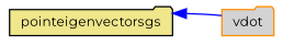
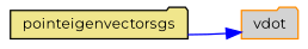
  digraph {
    rankdir=LR
    fontname=Montserrat
    node [fontname=Montserrat fontsize=10 shape=folder style=filled]
    n1 [color=black fillcolor=khaki fontcolor=black height=0.2 label=pointeigenvectorsgs width=0.4]
    n2 [color=darkorange height=0.2 label=vdot width=0.4 fillcolor=lightgrey]
-   n2 -> n1 [color=blue fontname=Montserrat fontsize=10 labelfontname=Helvetica labelfontsize=10 style=solid]
+   n1 -> n2 [color=blue fontname=Montserrat fontsize=10 labelfontname=Helvetica labelfontsize=10 style=solid]
  }
